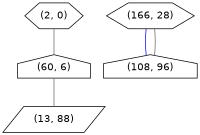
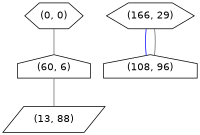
  graph {
    fontname="DejaVu Sans"
    node [fontname="DejaVu Sans" shape=house]
    edge [color=gray40 fontname="DejaVu Sans" weight=1]
    n1 [label="(60, 6)"]
-   "(0, 0)" [shape=hexagon label="(2, 0)"]
+   "(0, 0)" [shape=hexagon]
    "(13, 88)" [shape=parallelogram]
    "(108, 96)"
-   "(166, 29)" [shape=hexagon label="(166, 28)"]
+   "(166, 29)" [shape=hexagon]
    n1 -- "(13, 88)"
    "(0, 0)" -- n1 [weight=4]
    "(166, 29)" -- "(108, 96)" [color=blue]
    "(166, 29)" -- "(108, 96)"
  }
